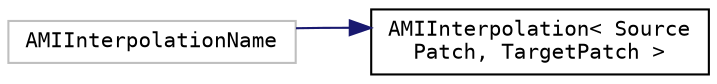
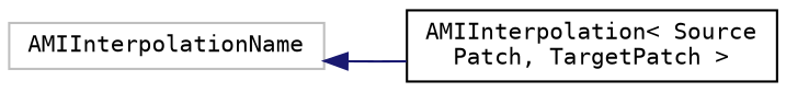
  digraph {
    rankdir=LR
    fontname="DejaVu Sans Mono"
    node [fontname="DejaVu Sans Mono" fontsize=10 shape=record]
    n1 [color=grey75 height=0.2 label=AMIInterpolationName width=0.4]
    n2 [color=black height=0.2 label="AMIInterpolation\< Source\lPatch, TargetPatch \>" width=0.4]
-   n2 -> n1 [color=midnightblue dir=back fontname="DejaVu Sans Mono" fontsize=10 labelfontname=Helvetica labelfontsize=10 style=solid]
+   n1 -> n2 [color=midnightblue dir=back fontname="DejaVu Sans Mono" fontsize=10 labelfontname=Helvetica labelfontsize=10 style=solid]
  }
